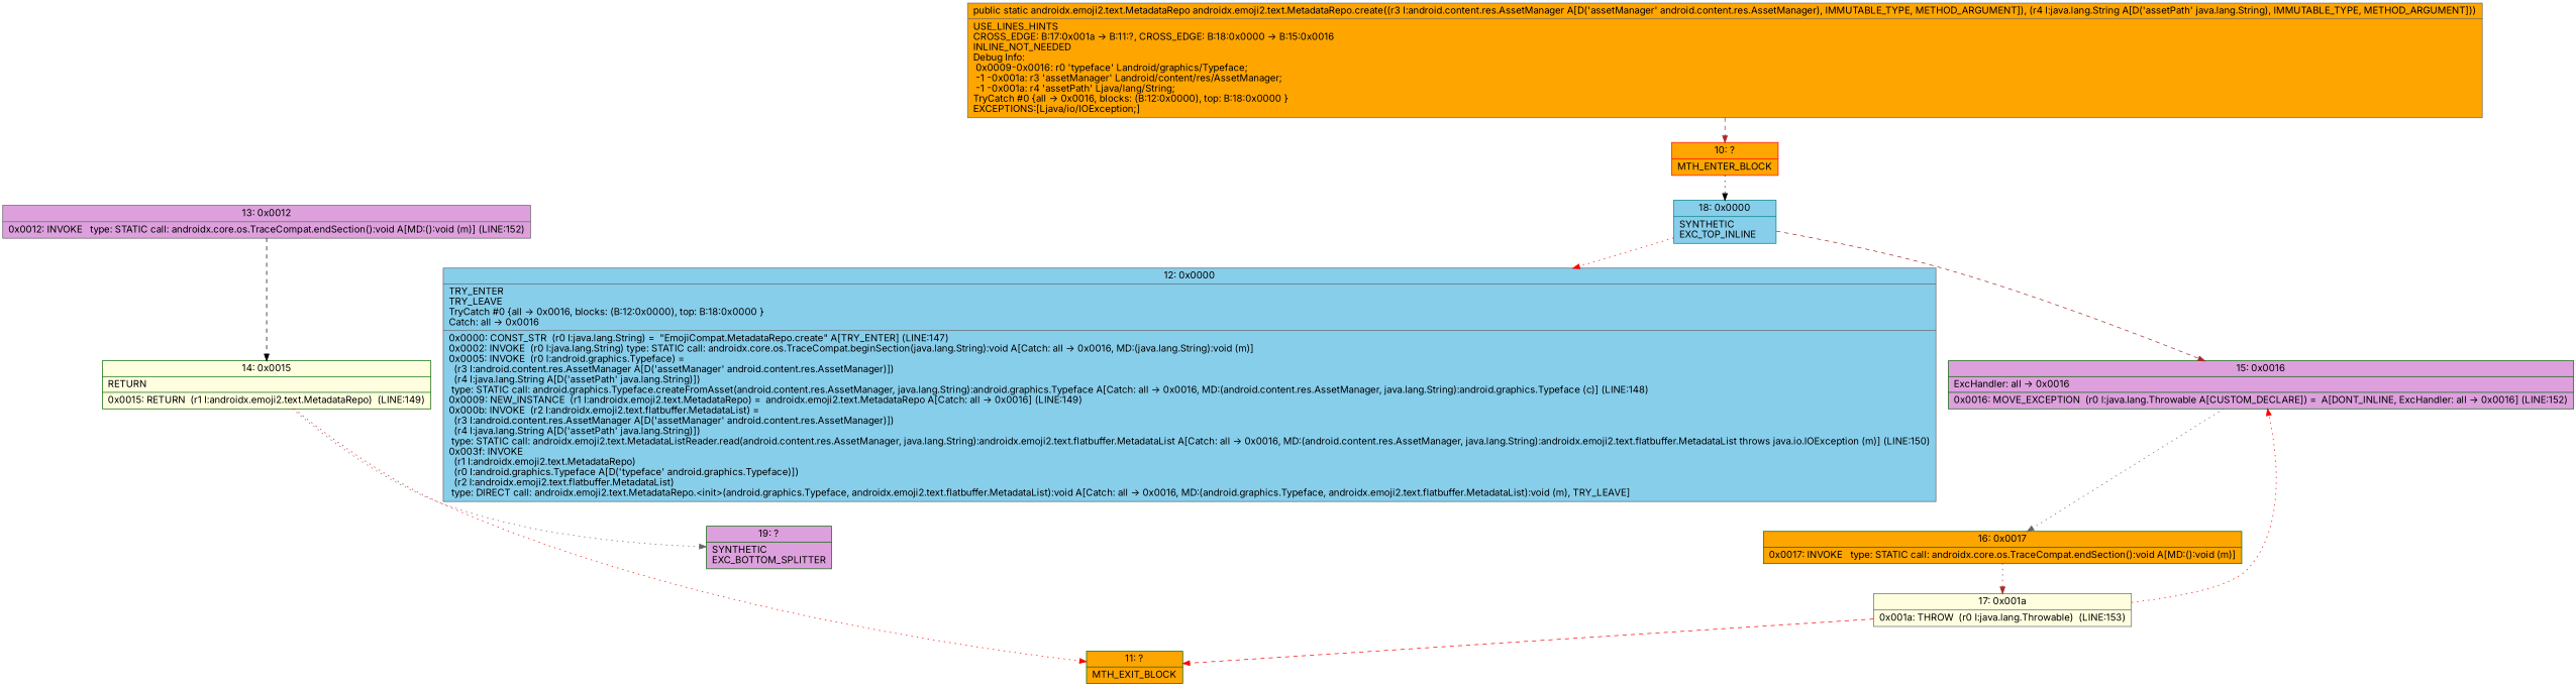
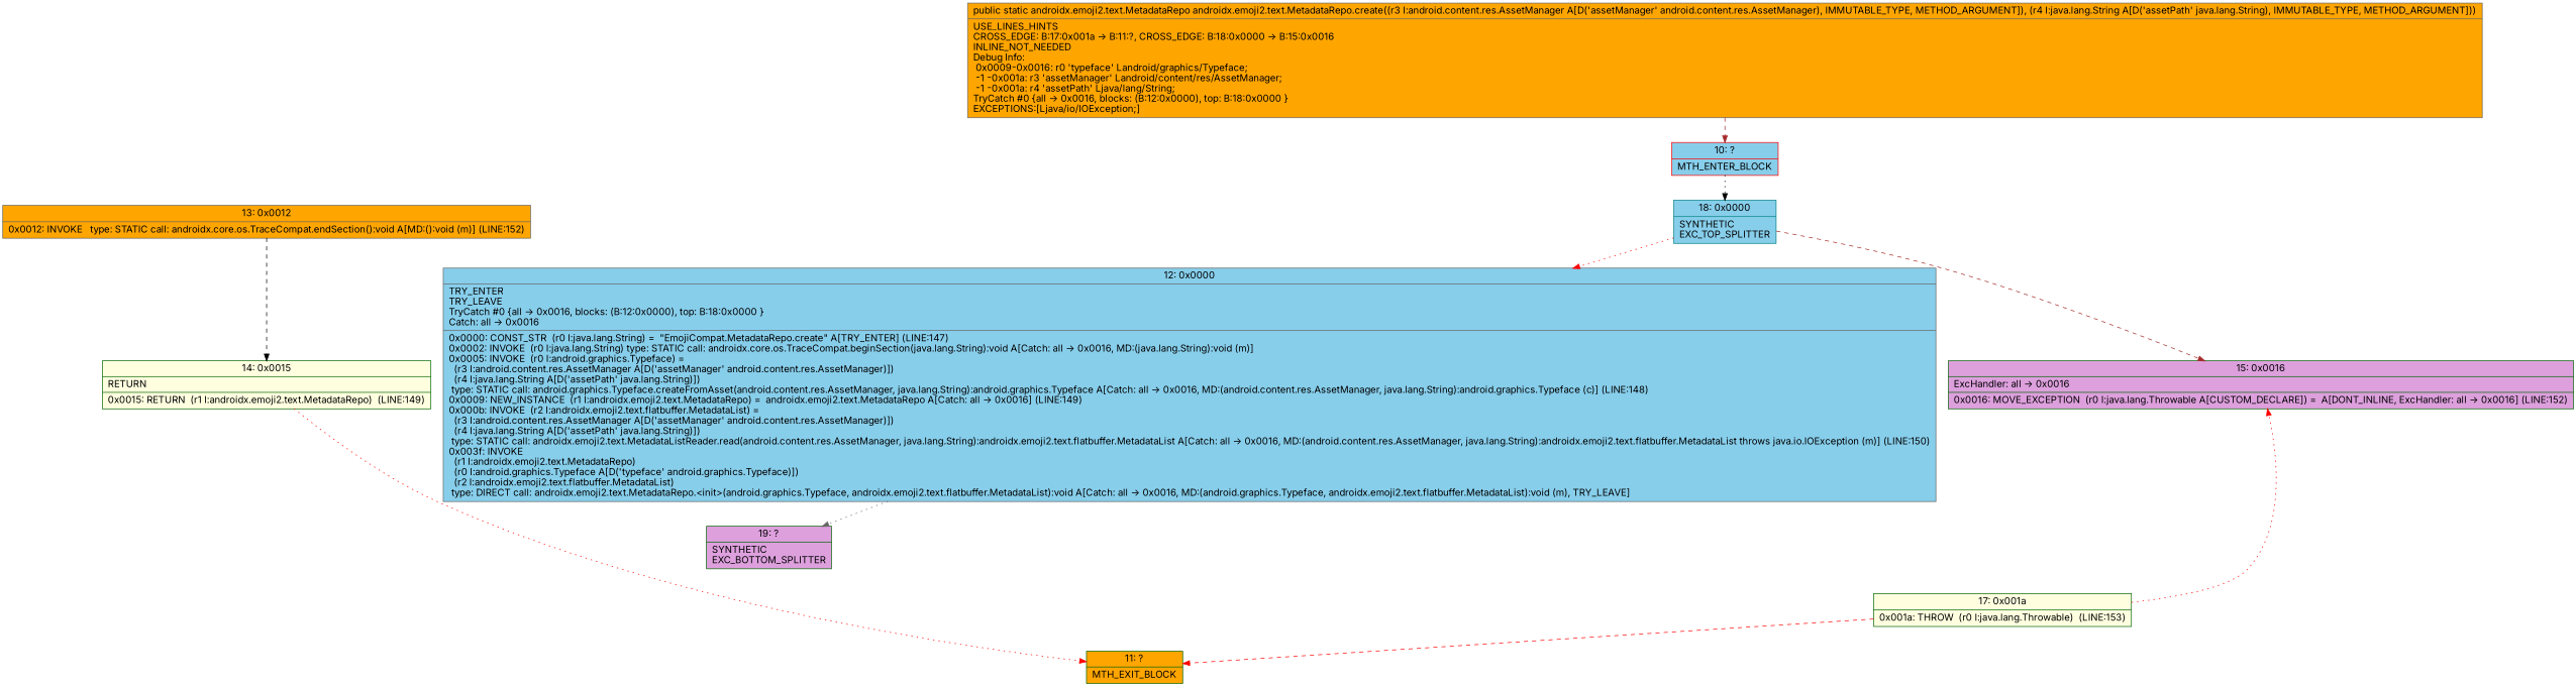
  digraph {
    fontname=Inter
    node [color=darkgreen fillcolor=skyblue fontname=Inter shape=record style=filled]
    edge [color=red fontname=Inter style=dotted]
-   n1 [color=red fillcolor=orange label="{10\:\ ?|MTH_ENTER_BLOCK\l}"]
-   n2 [color=teal label="{18\:\ 0x0000|SYNTHETIC\lEXC_TOP_INLINE\l}"]
+   n1 [color=red label="{10\:\ ?|MTH_ENTER_BLOCK\l}"]
+   n2 [color=teal label="{18\:\ 0x0000|SYNTHETIC\lEXC_TOP_SPLITTER\l}"]
    n3 [color=gray40 label="{12\:\ 0x0000|TRY_ENTER\lTRY_LEAVE\lTryCatch #0 \{all \-\> 0x0016, blocks: (B:12:0x0000), top: B:18:0x0000 \}\lCatch: all \-\> 0x0016\l|0x0000: CONST_STR  (r0 I:java.lang.String) =  \"EmojiCompat.MetadataRepo.create\" A[TRY_ENTER] (LINE:147)\l0x0002: INVOKE  (r0 I:java.lang.String) type: STATIC call: androidx.core.os.TraceCompat.beginSection(java.lang.String):void A[Catch: all \-\> 0x0016, MD:(java.lang.String):void (m)]\l0x0005: INVOKE  (r0 I:android.graphics.Typeface) = \l  (r3 I:android.content.res.AssetManager A[D('assetManager' android.content.res.AssetManager)])\l  (r4 I:java.lang.String A[D('assetPath' java.lang.String)])\l type: STATIC call: android.graphics.Typeface.createFromAsset(android.content.res.AssetManager, java.lang.String):android.graphics.Typeface A[Catch: all \-\> 0x0016, MD:(android.content.res.AssetManager, java.lang.String):android.graphics.Typeface (c)] (LINE:148)\l0x0009: NEW_INSTANCE  (r1 I:androidx.emoji2.text.MetadataRepo) =  androidx.emoji2.text.MetadataRepo A[Catch: all \-\> 0x0016] (LINE:149)\l0x000b: INVOKE  (r2 I:androidx.emoji2.text.flatbuffer.MetadataList) = \l  (r3 I:android.content.res.AssetManager A[D('assetManager' android.content.res.AssetManager)])\l  (r4 I:java.lang.String A[D('assetPath' java.lang.String)])\l type: STATIC call: androidx.emoji2.text.MetadataListReader.read(android.content.res.AssetManager, java.lang.String):androidx.emoji2.text.flatbuffer.MetadataList A[Catch: all \-\> 0x0016, MD:(android.content.res.AssetManager, java.lang.String):androidx.emoji2.text.flatbuffer.MetadataList throws java.io.IOException (m)] (LINE:150)\l0x003f: INVOKE  \l  (r1 I:androidx.emoji2.text.MetadataRepo)\l  (r0 I:android.graphics.Typeface A[D('typeface' android.graphics.Typeface)])\l  (r2 I:androidx.emoji2.text.flatbuffer.MetadataList)\l type: DIRECT call: androidx.emoji2.text.MetadataRepo.\<init\>(android.graphics.Typeface, androidx.emoji2.text.flatbuffer.MetadataList):void A[Catch: all \-\> 0x0016, MD:(android.graphics.Typeface, androidx.emoji2.text.flatbuffer.MetadataList):void (m), TRY_LEAVE]\l}"]
    n4 [fillcolor=plum label="{15\:\ 0x0016|ExcHandler: all \-\> 0x0016\l|0x0016: MOVE_EXCEPTION  (r0 I:java.lang.Throwable A[CUSTOM_DECLARE]) =  A[DONT_INLINE, ExcHandler: all \-\> 0x0016] (LINE:152)\l}"]
    n5 [fillcolor=plum label="{19\:\ ?|SYNTHETIC\lEXC_BOTTOM_SPLITTER\l}"]
-   n6 [fillcolor=orange label="{16\:\ 0x0017|0x0017: INVOKE   type: STATIC call: androidx.core.os.TraceCompat.endSection():void A[MD:():void (m)]\l}"]
-   n7 [color=gray40 fillcolor=plum label="{13\:\ 0x0012|0x0012: INVOKE   type: STATIC call: androidx.core.os.TraceCompat.endSection():void A[MD:():void (m)] (LINE:152)\l}"]
+   n7 [color=gray40 fillcolor=orange label="{13\:\ 0x0012|0x0012: INVOKE   type: STATIC call: androidx.core.os.TraceCompat.endSection():void A[MD:():void (m)] (LINE:152)\l}"]
    n8 [fillcolor=lightyellow label="{14\:\ 0x0015|RETURN\l|0x0015: RETURN  (r1 I:androidx.emoji2.text.MetadataRepo)  (LINE:149)\l}"]
    n9 [fillcolor=orange label="{11\:\ ?|MTH_EXIT_BLOCK\l}"]
-   n10 [color=gray40 fillcolor=lightyellow label="{17\:\ 0x001a|0x001a: THROW  (r0 I:java.lang.Throwable)  (LINE:153)\l}"]
+   n10 [fillcolor=lightyellow label="{17\:\ 0x001a|0x001a: THROW  (r0 I:java.lang.Throwable)  (LINE:153)\l}"]
    n11 [color=gray40 fillcolor=orange label="{public static androidx.emoji2.text.MetadataRepo androidx.emoji2.text.MetadataRepo.create((r3 I:android.content.res.AssetManager A[D('assetManager' android.content.res.AssetManager), IMMUTABLE_TYPE, METHOD_ARGUMENT]), (r4 I:java.lang.String A[D('assetPath' java.lang.String), IMMUTABLE_TYPE, METHOD_ARGUMENT]))  | USE_LINES_HINTS\lCROSS_EDGE: B:17:0x001a \-\> B:11:?, CROSS_EDGE: B:18:0x0000 \-\> B:15:0x0016\lINLINE_NOT_NEEDED\lDebug Info:\l  0x0009\-0x0016: r0 'typeface' Landroid\/graphics\/Typeface;\l  \-1 \-0x001a: r3 'assetManager' Landroid\/content\/res\/AssetManager;\l  \-1 \-0x001a: r4 'assetPath' Ljava\/lang\/String;\lTryCatch #0 \{all \-\> 0x0016, blocks: (B:12:0x0000), top: B:18:0x0000 \}\lEXCEPTIONS:[Ljava\/io\/IOException;]\l}"]
    n1 -> n2 [color=black]
    n2 -> n3
    n2 -> n4 [color=brown style=dashed]
-   n8 -> n5 [color=gray40]
-   n4 -> n6 [color=gray40]
-   n6 -> n10 [color=brown]
+   n3 -> n5 [color=gray40]
    n7 -> n8 [color=black style=dashed]
    n8 -> n9
    n10 -> n4
    n10 -> n9 [style=dashed]
    n11 -> n1 [color=brown style=dashed]
  }
